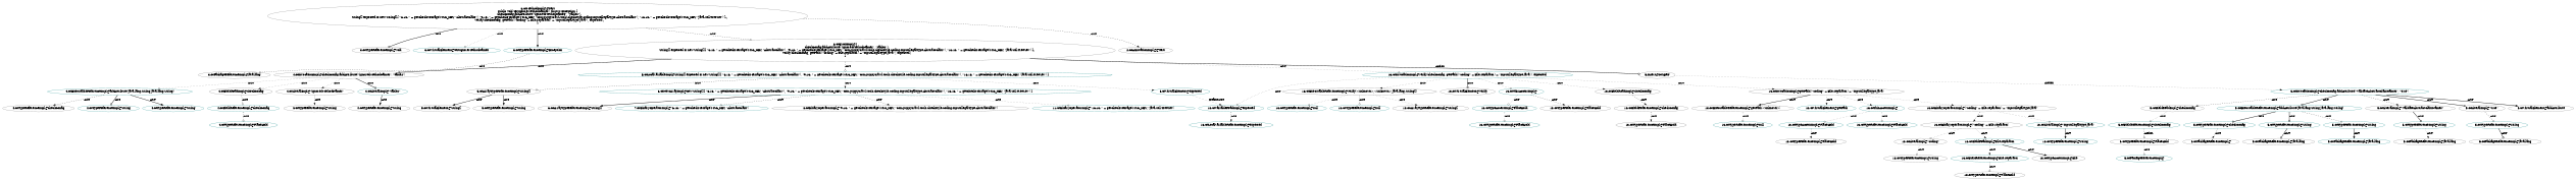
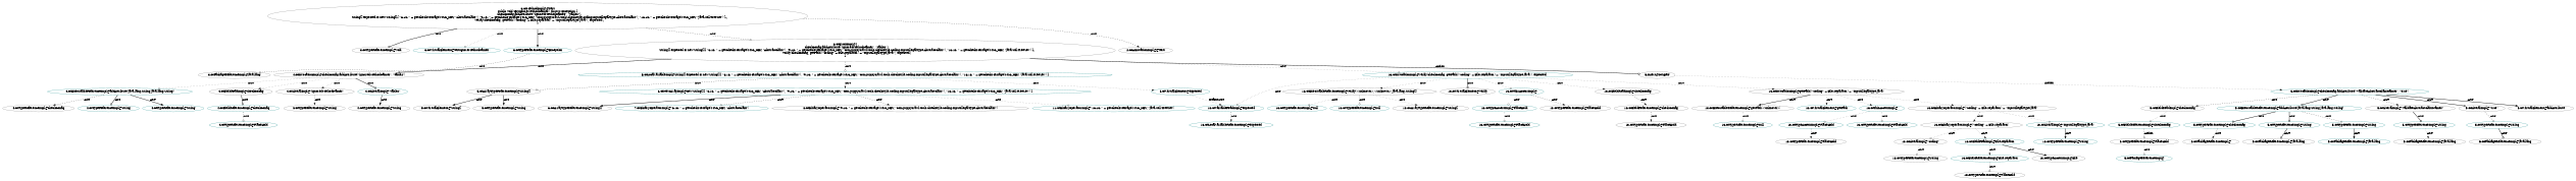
  digraph {
    node [color=gray40 shape=ellipse]
    edge [arrowhead=odot style=dotted]
    n1 [label="3:CtTypeReferenceImpl@void"]
    n2 [color=teal label="3:CtVirtualElement@testIgnoreMethodNames"]
    n3 [color=teal label="3:CtTypeReferenceImpl@Exception"]
    n4 [label="3:CtPackageReferenceImpl@java.lang"]
    n5 [color=teal label="4:CtExecutableReferenceImpl@addAttribute(java.lang.String,java.lang.String)"]
    n6 [label="4:CtTypeReferenceImpl@checkConfig"]
    n7 [color=teal label="4:CtTypeReferenceImpl@String"]
    n8 [color=teal label="4:CtTypeReferenceImpl@String"]
    n9 [color=teal label="4:CtFieldReferenceImpl@checkConfig"]
    n10 [color=teal label="4:CtTypeReferenceImpl@PlaceHold"]
    n11 [label="4:CtFieldReadImpl@checkConfig"]
    n12 [label="4:CtLiteralImpl@\"ignoredMethodNames\""]
    n13 [label="4:CtTypeReferenceImpl@String"]
    n14 [color=teal label="4:CtLiteralImpl@\"table2\""]
    n15 [label="4:CtTypeReferenceImpl@String"]
    n16 [label="4:CtInvocationImpl@checkConfig.addAttribute(\"ignoredMethodNames\", \"table2\")"]
    n17 [label="5:CtVirtualElement@String[]"]
    n18 [label="5:CtArrayTypeReferenceImpl@String[]"]
    n19 [label="5:CtTypeReferenceImpl@String"]
    n20 [color=teal label="6:CtNewArrayImpl@new String[]\{ \"6:13: \" + getCheckMessage(MSG_KEY, \"AbstractClass\"), \"9:13: \" + getCheckMessage(MSG_KEY, \"com.puppycrawl.tools.checkstyle.coding.InputIllegalType.AbstractClass\"), \"16:13: \" + getCheckMessage(MSG_KEY, \"java.util.TreeSet\") \}"]
    n21 [label="6:CtArrayTypeReferenceImpl@String[]"]
    n22 [color=teal label="7:CtBinaryOperatorImpl@\"6:13: \" + getCheckMessage(MSG_KEY, \"AbstractClass\")"]
    n23 [label="8:CtBinaryOperatorImpl@\"9:13: \" + getCheckMessage(MSG_KEY, \"com.puppycrawl.tools.checkstyle.coding.InputIllegalType.AbstractClass\")"]
    n24 [color=teal label="11:CtBinaryOperatorImpl@\"16:13: \" + getCheckMessage(MSG_KEY, \"java.util.TreeSet\")"]
    n25 [color=teal label="5:CtVirtualElement@expected"]
    n26 [color=teal label="13:CtVariableReadImpl@expected"]
    n27 [color=teal label="13:CtLocalVariableReferenceImpl@expected"]
    n28 [color=teal label="5:CtLocalVariableImpl@String[] expected = new String[]\{ \"6:13: \" + getCheckMessage(MSG_KEY, \"AbstractClass\"), \"9:13: \" + getCheckMessage(MSG_KEY, \"com.puppycrawl.tools.checkstyle.coding.InputIllegalType.AbstractClass\"), \"16:13: \" + getCheckMessage(MSG_KEY, \"java.util.TreeSet\") \}"]
    n29 [label="13:CtExecutableReferenceImpl@verify(<unknown>,<unknown>,java.lang.String[])"]
    n30 [color=teal label="13:CtTypeReferenceImpl@null"]
    n31 [color=teal label="13:CtTypeReferenceImpl@null"]
    n32 [label="13:CtArrayTypeReferenceImpl@String[]"]
    n33 [label="13:CtVirtualElement@verify"]
    n34 [color=teal label="13:CtTypeAccessImpl@PlaceHold"]
    n35 [color=teal label="13:CtTypeReferenceImpl@PlaceHold"]
    n36 [color=teal label="13:CtThisAccessImpl@"]
    n37 [label="13:CtTypeReferenceImpl@PlaceHold"]
    n38 [label="13:CtFieldReferenceImpl@checkConfig"]
    n39 [label="13:CtTypeReferenceImpl@PlaceHold"]
    n40 [label="13:CtFieldReadImpl@checkConfig"]
    n41 [label="13:CtExecutableReferenceImpl@getPath(<unknown>)"]
    n42 [color=teal label="13:CtTypeReferenceImpl@null"]
    n43 [color=teal label="13:CtVirtualElement@getPath"]
    n44 [color=teal label="13:CtTypeAccessImpl@PlaceHold"]
    n45 [label="13:CtTypeReferenceImpl@PlaceHold"]
    n46 [color=teal label="13:CtThisAccessImpl@"]
    n47 [color=teal label="13:CtTypeReferenceImpl@PlaceHold"]
    n48 [label="13:CtLiteralImpl@\"coding\""]
    n49 [label="13:CtTypeReferenceImpl@String"]
    n50 [color=teal label="13:CtFieldReferenceImpl@File.separator"]
    n51 [label="13:CtTypeReferenceImpl@PlaceHold"]
    n52 [color=teal label="13:CtFieldReadImpl@File.separator"]
    n53 [label="13:CtTypeAccessImpl@File"]
    n54 [label="13:CtBinaryOperatorImpl@(\"coding\" + File.separator)"]
    n55 [color=teal label="13:CtLiteralImpl@\"InputIllegalType.java\""]
    n56 [color=teal label="13:CtTypeReferenceImpl@String"]
    n57 [label="13:CtBinaryOperatorImpl@(\"coding\" + File.separator) + \"InputIllegalType.java\""]
    n58 [label="13:CtInvocationImpl@getPath((\"coding\" + File.separator) + \"InputIllegalType.java\")"]
    n59 [color=teal label="13:CtInvocationImpl@verify(checkConfig, getPath((\"coding\" + File.separator) + \"InputIllegalType.java\"), expected)"]
    n60 [label="3:CtBlockImpl@\{\n    checkConfig.addAttribute(\"ignoredMethodNames\", \"table2\");\n    String[] expected = new String[]\{ \"6:13: \" + getCheckMessage(MSG_KEY, \"AbstractClass\"), \"9:13: \" + getCheckMessage(MSG_KEY, \"com.puppycrawl.tools.checkstyle.coding.InputIllegalType.AbstractClass\"), \"16:13: \" + getCheckMessage(MSG_KEY, \"java.util.TreeSet\") \};\n    verify(checkConfig, getPath((\"coding\" + File.separator) + \"InputIllegalType.java\"), expected);\n\}"]
    n61 [label="5:Insert@INSERT"]
    n62 [color=teal label="5:CtInvocationImpl@checkConfig.addAttribute(\"validateAbstractClassNames\", \"true\")"]
    n63 [label="3:CtMethodImpl@@Test\npublic void testIgnoreMethodNames() throws Exception \{\n    checkConfig.addAttribute(\"ignoredMethodNames\", \"table2\");\n    String[] expected = new String[]\{ \"6:13: \" + getCheckMessage(MSG_KEY, \"AbstractClass\"), \"9:13: \" + getCheckMessage(MSG_KEY, \"com.puppycrawl.tools.checkstyle.coding.InputIllegalType.AbstractClass\"), \"16:13: \" + getCheckMessage(MSG_KEY, \"java.util.TreeSet\") \};\n    verify(checkConfig, getPath((\"coding\" + File.separator) + \"InputIllegalType.java\"), expected);\n\}"]
    n64 [label="2:CtAnnotationImpl@@Test"]
    n65 [label="5:CtFieldReadImpl@checkConfig"]
    n66 [color=teal label="5:CtExecutableReferenceImpl@addAttribute(java.lang.String,java.lang.String)"]
    n67 [label="5:CtLiteralImpl@\"validateAbstractClassNames\""]
    n68 [label="5:CtLiteralImpl@\"true\""]
    n69 [label="5:CtVirtualElement@addAttribute"]
    n70 [color=teal label="5:CtPackageReferenceImpl@"]
    n71 [label="5:CtTypeReferenceImpl@PlaceHold"]
    n72 [color=teal label="5:CtFieldReferenceImpl@checkConfig"]
    n73 [label="5:CtPackageReferenceImpl@"]
    n74 [color=teal label="5:CtTypeReferenceImpl@checkConfig"]
    n75 [label="5:CtPackageReferenceImpl@java.lang"]
    n76 [color=teal label="5:CtTypeReferenceImpl@String"]
    n77 [color=teal label="5:CtPackageReferenceImpl@java.lang"]
    n78 [color=teal label="5:CtTypeReferenceImpl@String"]
    n79 [label="5:CtPackageReferenceImpl@java.lang"]
    n80 [color=teal label="5:CtTypeReferenceImpl@String"]
    n81 [label="5:CtPackageReferenceImpl@java.lang"]
    n82 [color=teal label="5:CtTypeReferenceImpl@String"]
    n3 -> n4 [label=AST style=dashed]
    n5 -> n6 [arrowhead=normal label=AST style=dashed]
    n5 -> n7 [label=AST style=bold]
    n5 -> n8 [arrowhead=normal label=AST style=bold]
    n9 -> n10 [label=AST style=dashed]
-   n11 -> n9 [label=AST style=dashed]
+   n11 -> n9 [label=AST style=bold]
    n12 -> n13 [arrowhead=normal label=AST style=dashed]
    n14 -> n15 [arrowhead=normal label=AST style=bold]
    n16 -> n5 [label=AST]
    n16 -> n11 [arrowhead=normal label=AST]
    n16 -> n12 [arrowhead=normal label=AST]
    n16 -> n14 [label=AST style=bold]
    n18 -> n17 [arrowhead=normal label=AST style=bold]
    n18 -> n19 [arrowhead=normal label=AST style=bold]
    n20 -> n21 [arrowhead=normal label=AST style=bold]
    n20 -> n22 [label=AST style=dashed]
    n20 -> n23 [arrowhead=normal label=AST style=dashed]
    n20 -> n24 [label=AST]
    n25 -> n26 [arrowhead=normal label="Define-Use"]
    n26 -> n27 [arrowhead=normal label=AST style=dashed]
    n28 -> n18 [label=AST style=dashed]
    n28 -> n20 [arrowhead=normal label=AST]
    n28 -> n25 [arrowhead=normal label=AST]
    n29 -> n30 [label=AST]
    n29 -> n31 [label=AST style=dashed]
    n29 -> n32 [arrowhead=normal label=AST]
    n34 -> n35 [label=AST]
    n36 -> n34 [label=AST]
    n36 -> n37 [arrowhead=normal label=AST style=dashed]
    n38 -> n39 [arrowhead=normal label=AST style=dashed]
    n40 -> n38 [arrowhead=normal label=AST style=dashed]
    n41 -> n42 [label=AST]
    n44 -> n45 [arrowhead=normal label=AST style=dashed]
    n46 -> n44 [label=AST]
    n46 -> n47 [label=AST]
    n48 -> n49 [label=AST]
    n50 -> n51 [label=AST style=dashed]
    n52 -> n50 [arrowhead=normal label=AST]
    n52 -> n53 [arrowhead=normal label=AST style=bold]
    n54 -> n48 [label=AST]
    n54 -> n52 [arrowhead=normal label=AST]
    n55 -> n56 [arrowhead=normal label=AST style=bold]
    n57 -> n54 [arrowhead=normal label=AST style=dashed]
    n57 -> n55 [label=AST]
    n58 -> n41 [arrowhead=normal label=AST style=bold]
    n58 -> n43 [arrowhead=normal label=AST]
    n58 -> n46 [arrowhead=normal label=AST]
    n58 -> n57 [arrowhead=normal label=AST]
    n59 -> n26 [label=AST]
    n59 -> n29 [arrowhead=normal label=AST]
    n59 -> n33 [label=AST style=bold]
    n59 -> n36 [label=AST]
    n59 -> n40 [arrowhead=normal label=AST]
    n59 -> n58 [arrowhead=normal label=AST]
    n60 -> n16 [label=AST style=bold]
    n60 -> n28 [label=AST style=dashed]
    n60 -> n59 [label=AST]
    n60 -> n61 [label=Action style=bold]
    n61 -> n62 [arrowhead=normal label=Action]
    n62 -> n65 [arrowhead=normal label=AST style=dashed]
    n62 -> n66 [label=AST style=bold]
    n62 -> n67 [arrowhead=normal label=AST style=dashed]
    n62 -> n68 [label=AST style=bold]
    n62 -> n69 [arrowhead=normal label=AST style=bold]
    n63 -> n1 [label=AST style=bold]
    n63 -> n2 [label=AST]
    n63 -> n3 [arrowhead=normal label=AST style=bold]
    n63 -> n60 [label=AST style=dashed]
    n63 -> n64 [arrowhead=normal label=AST style=dashed]
    n65 -> n72 [label=AST]
    n66 -> n74 [label=AST style=bold]
    n66 -> n76 [label=AST style=bold]
    n66 -> n78 [label=AST style=dashed]
    n67 -> n80 [label=AST style=bold]
    n68 -> n82 [label=AST style=dashed]
    n71 -> n70 [label=AST]
    n72 -> n71 [label=Action style=dashed]
    n74 -> n73 [arrowhead=normal label=AST style=dashed]
    n76 -> n75 [label=AST style=bold]
    n78 -> n77 [arrowhead=normal label=AST style=bold]
    n80 -> n79 [arrowhead=normal label=AST]
    n82 -> n81 [label=AST style=bold]
  }
